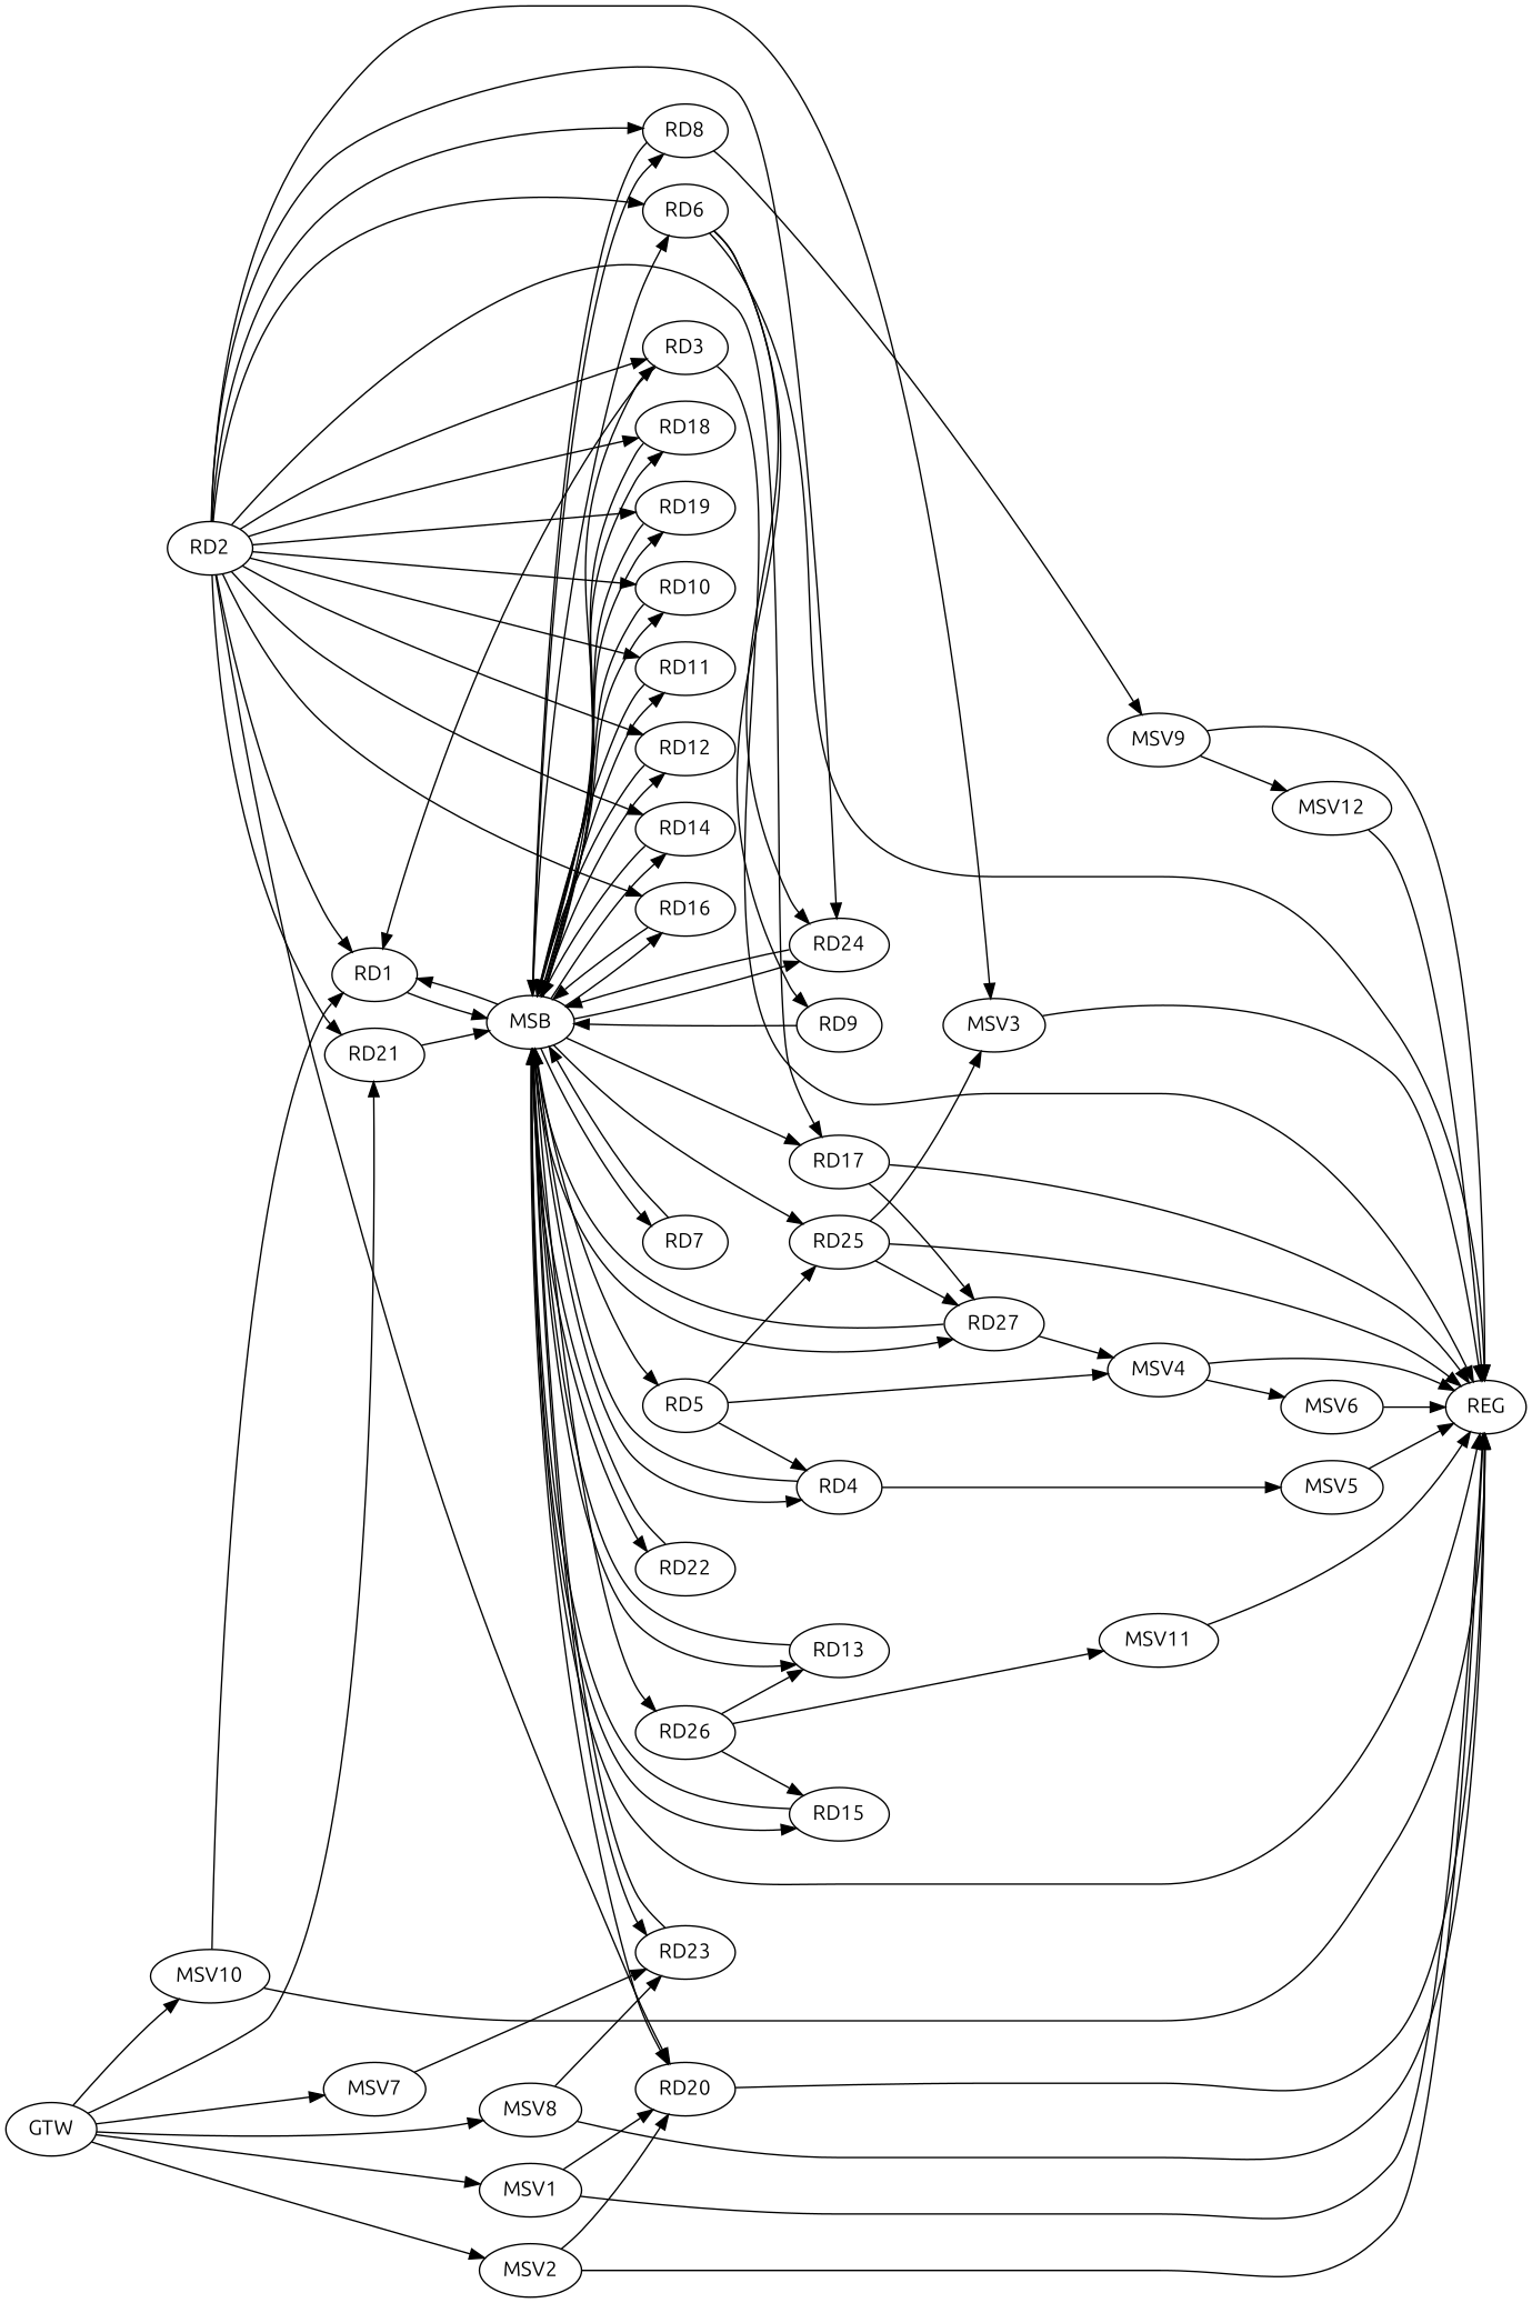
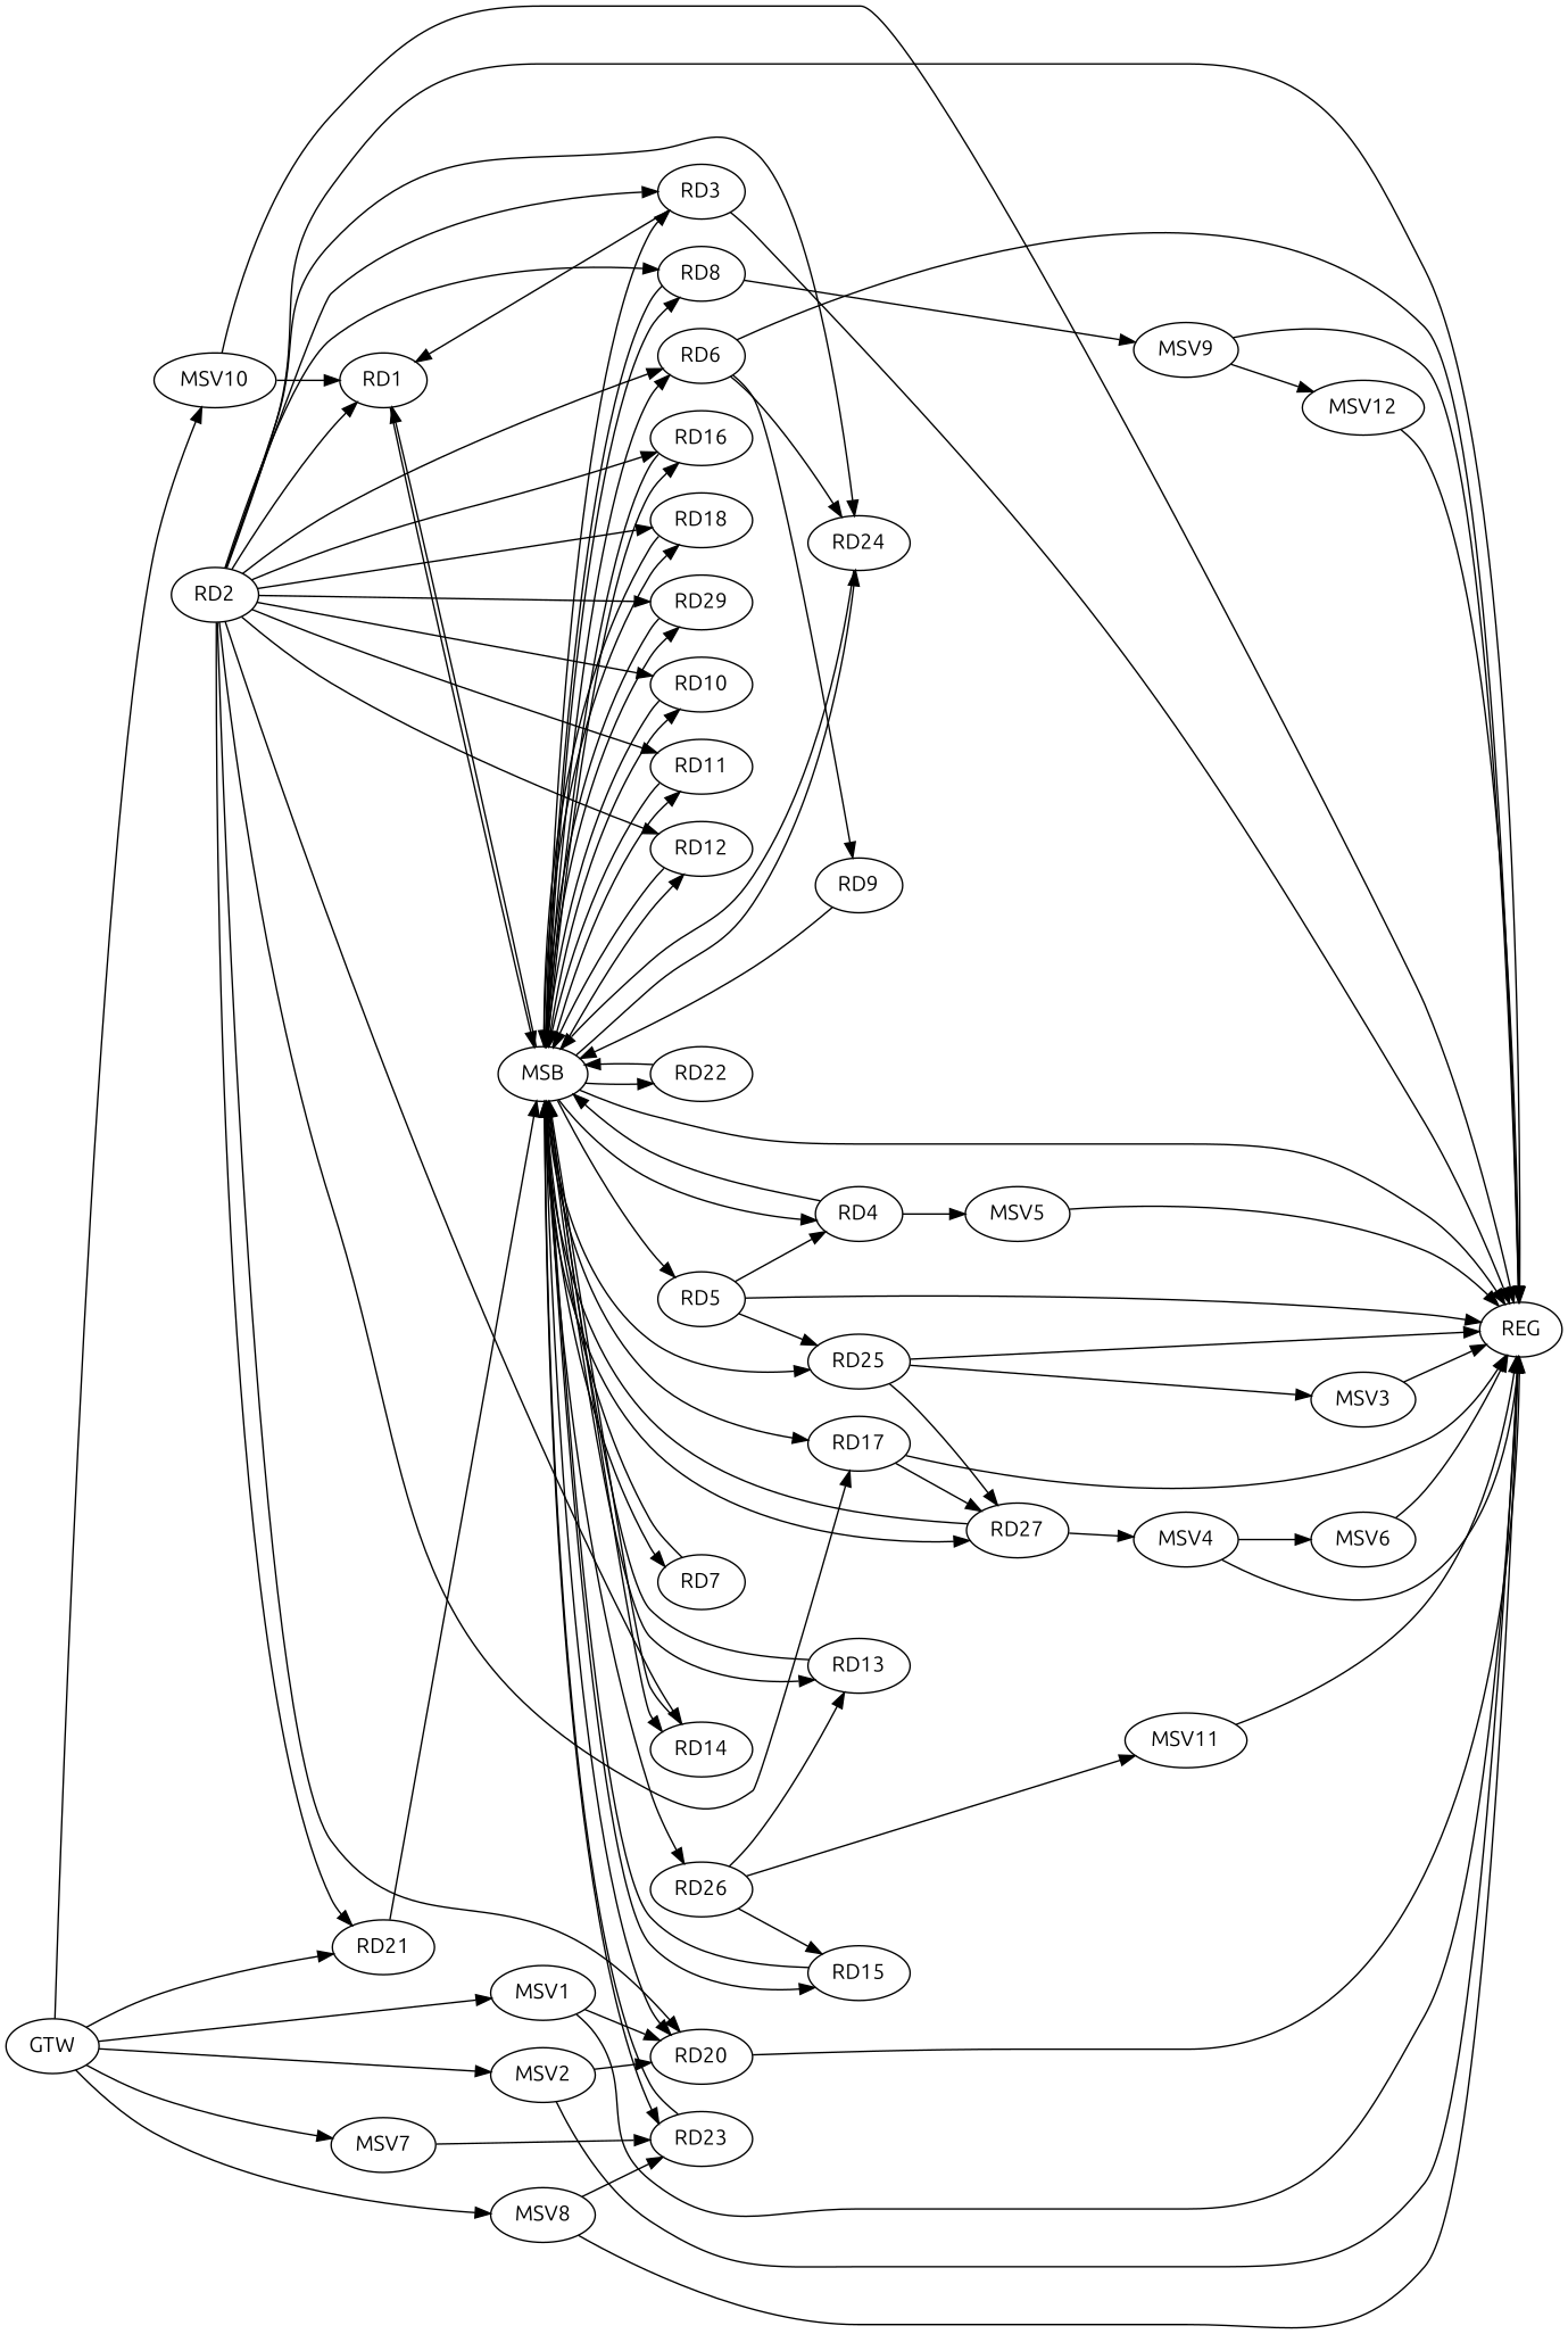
  strict digraph {
    fontname=Ubuntu
    rankdir=LR
    node [fontname=Ubuntu]
    edge [fontname=Ubuntu]
    n1 [label=RD1]
    n2 [label=MSB]
    n3 [label=RD3]
    n4 [label=RD6]
    n5 [label=RD8]
    n6 [label=RD10]
    n7 [label=RD11]
    n8 [label=RD12]
    n9 [label=RD14]
    n10 [label=RD16]
    n11 [label=RD17]
    n12 [label=RD18]
-   n13 [label=RD19]
+   n13 [label=RD29]
    n14 [label=RD20]
    n15 [label=RD24]
    n16 [label=REG]
    n17 [label=RD4]
    n18 [label=RD5]
    n19 [label=RD25]
    n20 [label=RD7]
    n21 [label=RD13]
    n22 [label=RD15]
    n23 [label=RD27]
    n24 [label=RD22]
    n25 [label=RD23]
    n26 [label=RD26]
    n27 [label=RD2]
    n28 [label=RD21]
    n29 [label=RD9]
    n30 [label=MSV9]
    n31 [label=MSV5]
    n32 [label=MSV3]
    n33 [label=MSV12]
    n34 [label=MSV4]
    n35 [label=MSV11]
    n36 [label=MSV6]
    n37 [label=GTW]
    n38 [label=MSV1]
    n39 [label=MSV2]
    n40 [label=MSV7]
    n41 [label=MSV8]
    n42 [label=MSV10]
    n1 -> n2
    n2 -> n1
    n2 -> n3
    n2 -> n4
    n2 -> n5
    n2 -> n6
    n2 -> n7
    n2 -> n8
    n2 -> n9
    n2 -> n10
    n2 -> n11
    n2 -> n12
    n2 -> n13
    n2 -> n14
    n2 -> n15
    n2 -> n16
    n2 -> n17
    n2 -> n18
    n2 -> n19
    n2 -> n20
    n2 -> n21
    n2 -> n22
    n2 -> n23
    n2 -> n24
    n2 -> n25
    n2 -> n26
    n3 -> n1
    n3 -> n16
    n4 -> n15
    n4 -> n16
    n4 -> n29
    n5 -> n2
    n5 -> n30
    n6 -> n2
    n7 -> n2
    n8 -> n2
    n9 -> n2
    n10 -> n2
    n11 -> n16
    n11 -> n23
    n12 -> n2
    n13 -> n2
    n14 -> n16
    n15 -> n2
    n17 -> n2
    n17 -> n31
-   n18 -> n34
+   n18 -> n16
    n18 -> n17
    n18 -> n19
    n19 -> n16
    n19 -> n23
    n19 -> n32
    n20 -> n2
    n21 -> n2
    n22 -> n2
    n23 -> n2
    n23 -> n34
    n24 -> n2
    n25 -> n2
    n26 -> n21
    n26 -> n22
    n26 -> n35
    n27 -> n1
    n27 -> n3
    n27 -> n4
    n27 -> n5
    n27 -> n6
    n27 -> n7
    n27 -> n8
    n27 -> n9
    n27 -> n10
    n27 -> n11
    n27 -> n12
    n27 -> n13
    n27 -> n14
    n27 -> n15
-   n27 -> n32
+   n27 -> n16
    n27 -> n28
    n28 -> n2
    n29 -> n2
    n30 -> n16
    n30 -> n33
    n31 -> n16
    n32 -> n16
    n33 -> n16
    n34 -> n16
    n34 -> n36
    n35 -> n16
    n36 -> n16
    n37 -> n28
    n37 -> n38
    n37 -> n39
    n37 -> n40
    n37 -> n41
    n37 -> n42
    n38 -> n14
    n38 -> n16
    n39 -> n14
    n39 -> n16
    n40 -> n25
    n41 -> n16
    n41 -> n25
    n42 -> n1
    n42 -> n16
  }
